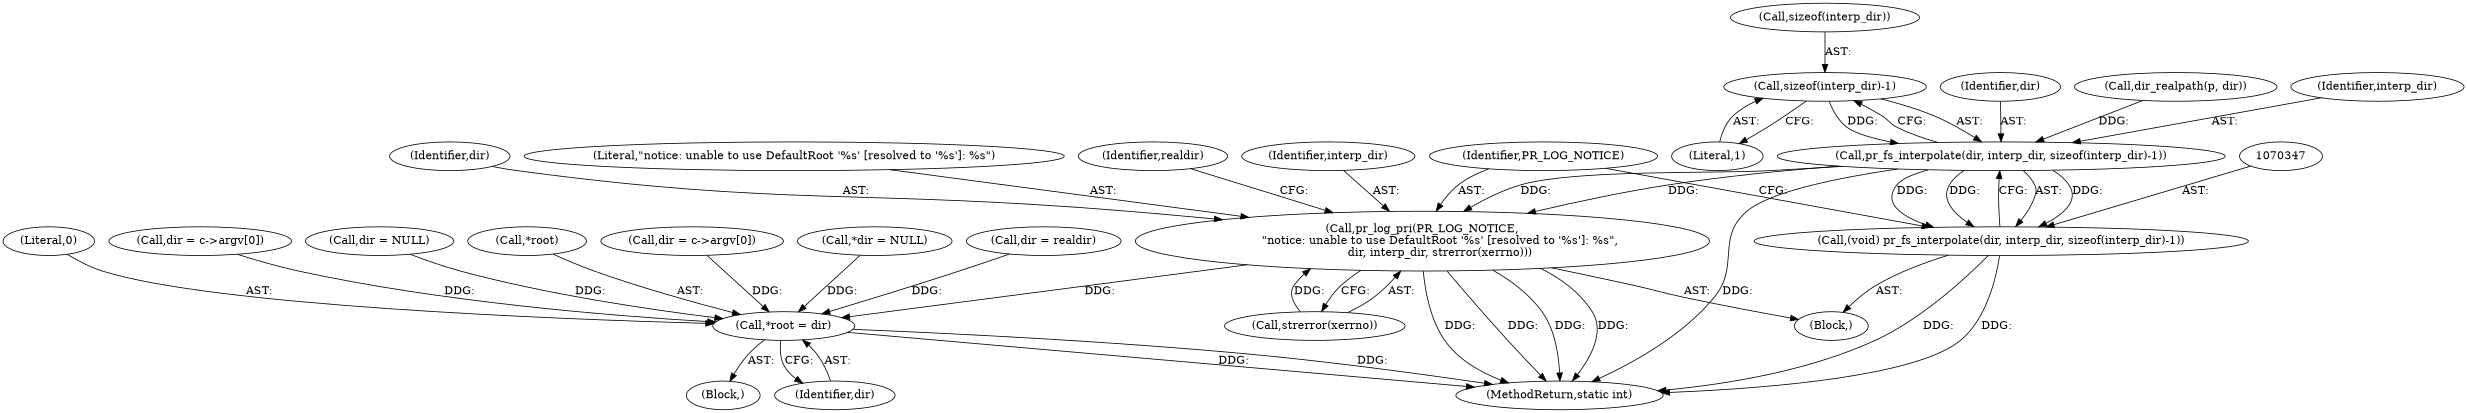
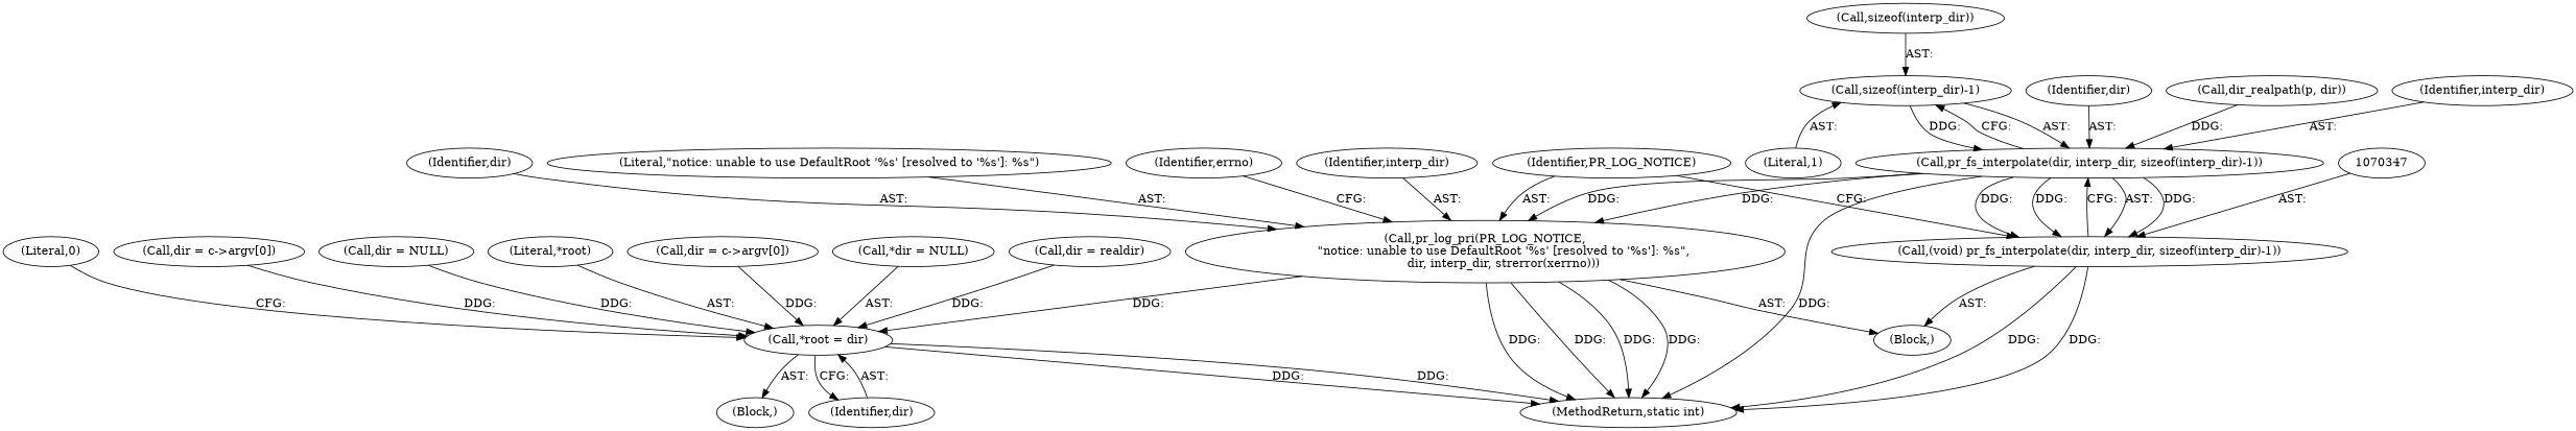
  digraph {
    n1 [label="(Call,sizeof(interp_dir)-1)"]
    n2 [label="(Call,pr_fs_interpolate(dir, interp_dir, sizeof(interp_dir)-1))"]
    n3 [label="(Literal,1)"]
    n4 [label="(Call,(void) pr_fs_interpolate(dir, interp_dir, sizeof(interp_dir)-1))"]
    n5 [label="(Call,pr_log_pri(PR_LOG_NOTICE,\n          \"notice: unable to use DefaultRoot '%s' [resolved to '%s']: %s\",\n          dir, interp_dir, strerror(xerrno)))"]
    n6 [label="(MethodReturn,static int)"]
    n7 [label="(Block,)"]
    n8 [label="(Call,*root = dir)"]
-   n9 [label="(Call,strerror(xerrno))"]
    n10 [label="(Block,)"]
    n11 [label="(Identifier,dir)"]
    n12 [label="(Call,*dir = NULL)"]
-   n13 [label="(Identifier,realdir)"]
+   n13 [label="(Identifier,errno)"]
    n14 [label="(Call,dir = realdir)"]
    n15 [label="(Identifier,interp_dir)"]
    n16 [label="(Literal,0)"]
    n17 [label="(Identifier,dir)"]
    n18 [label="(Call,dir = c->argv[0])"]
    n19 [label="(Call,dir = NULL)"]
    n20 [label="(Literal,\"notice: unable to use DefaultRoot '%s' [resolved to '%s']: %s\")"]
-   n21 [label="(Call,*root)"]
+   n21 [label="(Literal,*root)"]
    n22 [label="(Identifier,dir)"]
    n23 [label="(Identifier,PR_LOG_NOTICE)"]
    n24 [label="(Call,dir_realpath(p, dir))"]
    n25 [label="(Call,sizeof(interp_dir))"]
    n26 [label="(Identifier,interp_dir)"]
    n27 [label="(Call,dir = c->argv[0])"]
    n28 [label=1070347]
    n1 -> n2 [label="AST: "]
    n1 -> n2 [label="DDG: "]
-   n1 -> n3 [label="CFG: "]
    n2 -> n1 [label="CFG: "]
    n2 -> n4 [label="AST: "]
    n2 -> n4 [label="DDG: "]
    n2 -> n4 [label="DDG: "]
    n2 -> n4 [label="DDG: "]
    n2 -> n5 [label="DDG: "]
    n2 -> n5 [label="DDG: "]
    n2 -> n6 [label="DDG: "]
    n3 -> n1 [label="AST: "]
    n4 -> n2 [label="CFG: "]
    n4 -> n6 [label="DDG: "]
    n4 -> n6 [label="DDG: "]
    n4 -> n7 [label="AST: "]
    n5 -> n6 [label="DDG: "]
    n5 -> n6 [label="DDG: "]
    n5 -> n6 [label="DDG: "]
    n5 -> n6 [label="DDG: "]
    n5 -> n7 [label="AST: "]
    n5 -> n8 [label="DDG: "]
-   n5 -> n9 [label="CFG: "]
    n8 -> n6 [label="DDG: "]
    n8 -> n6 [label="DDG: "]
    n8 -> n10 [label="AST: "]
    n8 -> n11 [label="CFG: "]
-   n9 -> n5 [label="AST: "]
-   n9 -> n5 [label="DDG: "]
    n11 -> n8 [label="AST: "]
-   n12 -> n8 [label="DDG: "]
+   n12 -> n8 [label="AST: "]
    n13 -> n5 [label="CFG: "]
    n14 -> n8 [label="DDG: "]
    n15 -> n5 [label="AST: "]
-   n16 -> n8 [label="AST: "]
+   n16 -> n8 [label="CFG: "]
    n17 -> n5 [label="AST: "]
    n18 -> n8 [label="DDG: "]
    n19 -> n8 [label="DDG: "]
    n20 -> n5 [label="AST: "]
    n21 -> n8 [label="AST: "]
    n22 -> n2 [label="AST: "]
    n23 -> n4 [label="CFG: "]
    n23 -> n5 [label="AST: "]
    n24 -> n2 [label="DDG: "]
    n25 -> n1 [label="AST: "]
    n26 -> n2 [label="AST: "]
    n27 -> n8 [label="DDG: "]
    n28 -> n4 [label="AST: "]
  }
